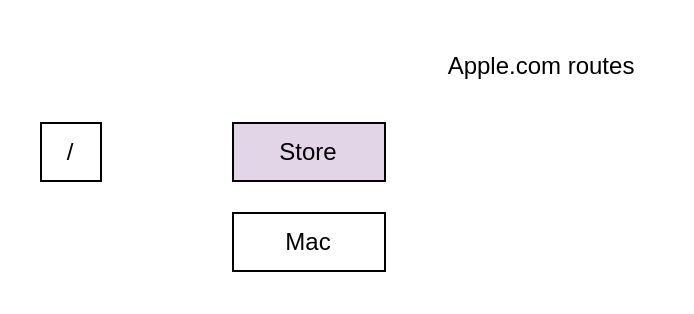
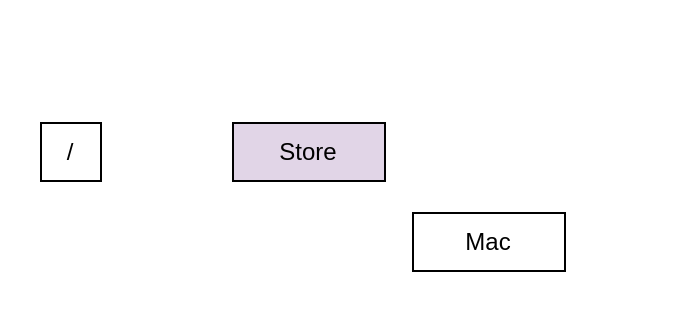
  <mxCell id="0" />
  <mxCell id="1" parent="0" />
- <mxCell id="2" value="Apple.com routes" style="text;html=1;align=center;verticalAlign=middle;resizable=0;points=[];autosize=1;strokeColor=none;fillColor=none;" vertex="1" parent="1"><mxGeometry x="214" y="20" width="111" height="26" as="geometry" /></mxCell>
  <mxCell id="3" value="/" style="rounded=0;whiteSpace=wrap;html=1;" vertex="1" parent="1"><mxGeometry x="20" y="61" width="30" height="29" as="geometry" /></mxCell>
  <mxCell id="4" value="Store" style="rounded=0;whiteSpace=wrap;html=1;fillColor=#e1d5e7;" vertex="1" parent="1"><mxGeometry x="116" y="61" width="76" height="29" as="geometry" /></mxCell>
- <mxCell id="5" value="Mac" style="rounded=0;whiteSpace=wrap;html=1;" vertex="1" parent="1"><mxGeometry x="116" y="106" width="76" height="29" as="geometry" /></mxCell>
+ <mxCell id="5" value="Mac" style="rounded=0;whiteSpace=wrap;html=1;" vertex="1" parent="1"><mxGeometry x="206" y="106" width="76" height="29" as="geometry" /></mxCell>
